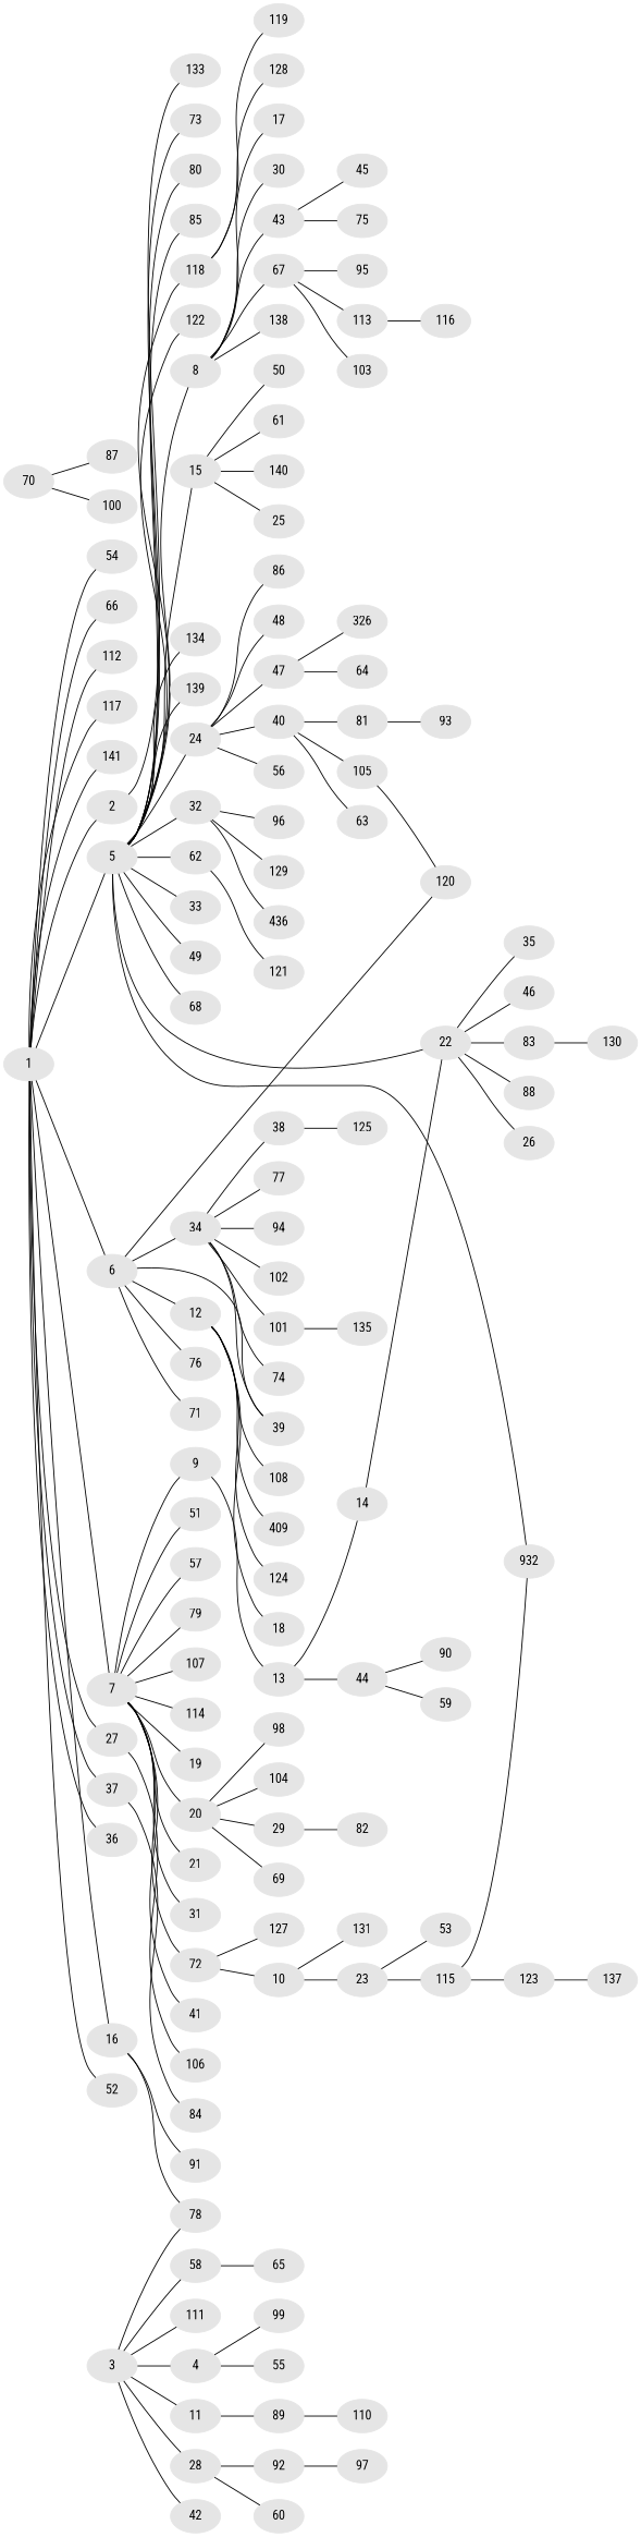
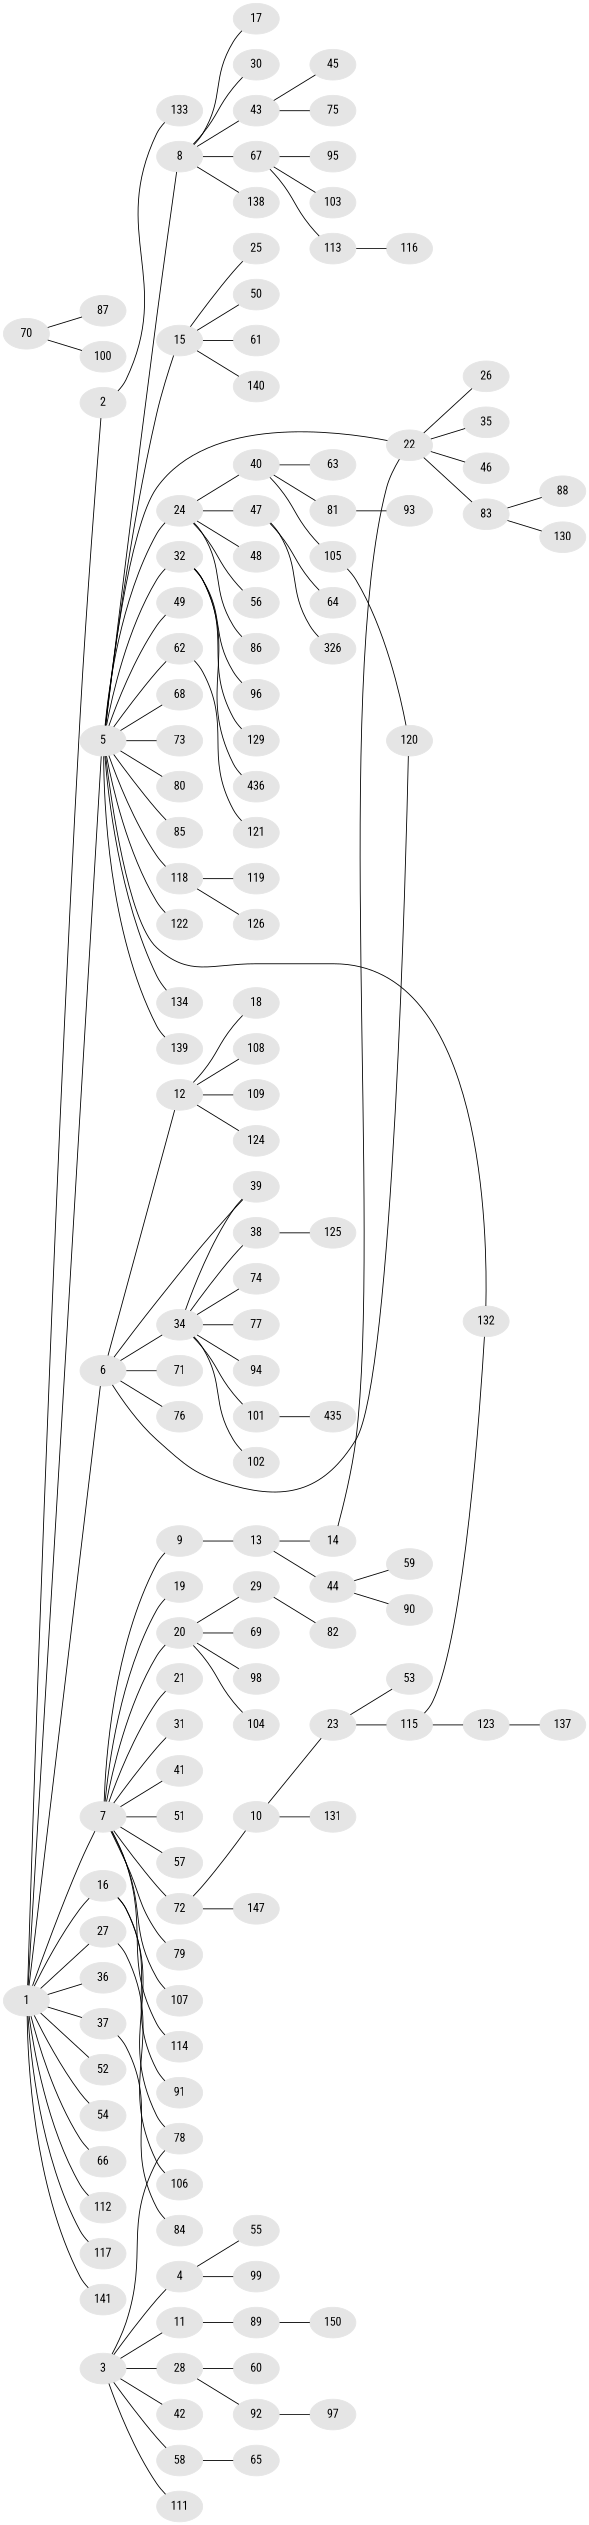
  graph {
    fontname="Roboto Condensed"
    rankdir=LR
    node [color=gray90 fontname="Roboto Condensed" style=filled]
    edge [fontname="Roboto Condensed"]
    1
    2
    5
    6
    7
    16
    27
    36
    37
    52
    54
    66
    112
    117
    141
    133
    3
    4
    11
    28
    42
    58
    78
    111
    8
    15
    22
    24
    32
-   33
    49
    62
    68
    73
    80
    85
    118
    122
-   132 [label=932]
+   132
    134
    139
    12
    34
    39
    71
    76
    120
    9
    19
    20
    21
    31
    41
    51
    57
    72
    79
    107
    114
    91
    106
    84
    55
    99
    89
    60
    92
    65
    17
    30
    43
    67
    138
    25
    50
    61
    140
    26
    35
    46
    83
    88
    40
    47
    48
    56
    86
    96
    129
    n90 [label=436]
    121
    119
-   128
+   128 [label=126]
    18
    108
-   109 [label=409]
+   109
    124
    38
    74
    77
    94
    101
    102
    13
    10
    23
    131
    29
    69
    98
    104
-   127
+   127 [label=147]
    45
    75
    95
    103
    113
    14
    44
    53
    115
-   110
+   110 [label=150]
    59
    90
    82
    130
    123
    63
    81
    105
    64
    n132 [label=326]
    97
    125
-   135
+   135 [label=435]
    93
    70
    87
    100
    116
    137
    1 -- 2
    1 -- 5
    1 -- 6
    1 -- 7
    1 -- 16
    1 -- 27
    1 -- 36
    1 -- 37
    1 -- 52
    1 -- 54
    1 -- 66
    1 -- 112
    1 -- 117
    1 -- 141
    2 -- 133
    5 -- 8
    5 -- 15
    5 -- 22
    5 -- 24
    5 -- 32
-   5 -- 33
    5 -- 49
    5 -- 62
    5 -- 68
    5 -- 73
    5 -- 80
    5 -- 85
    5 -- 118
    5 -- 122
    5 -- 132
    5 -- 134
    5 -- 139
    6 -- 12
    6 -- 34
    6 -- 39
    6 -- 71
    6 -- 76
    6 -- 120
    7 -- 9
    7 -- 19
    7 -- 20
    7 -- 21
    7 -- 31
    7 -- 41
    7 -- 51
    7 -- 57
    7 -- 72
    7 -- 79
    7 -- 107
    7 -- 114
    16 -- 78
    16 -- 91
    27 -- 106
    37 -- 84
    3 -- 4
    3 -- 11
    3 -- 28
    3 -- 42
    3 -- 58
    3 -- 78
    3 -- 111
    4 -- 55
    4 -- 99
    11 -- 89
    28 -- 60
    28 -- 92
    58 -- 65
    8 -- 17
    8 -- 30
    8 -- 43
    8 -- 67
    8 -- 138
    15 -- 25
    15 -- 50
    15 -- 61
    15 -- 140
    22 -- 26
    22 -- 35
    22 -- 46
    22 -- 83
-   22 -- 88
+   83 -- 88
    24 -- 40
    24 -- 47
    24 -- 48
    24 -- 56
    24 -- 86
    32 -- 96
    32 -- 129
    32 -- n90
    62 -- 121
    118 -- 119
    118 -- 128
    12 -- 18
    12 -- 108
    12 -- 109
    12 -- 124
    34 -- 39
    34 -- 38
    34 -- 74
    34 -- 77
    34 -- 94
    34 -- 101
    34 -- 102
    9 -- 13
    20 -- 29
    20 -- 69
    20 -- 98
    20 -- 104
    72 -- 10
    72 -- 127
    89 -- 110
    92 -- 97
    43 -- 45
    43 -- 75
    67 -- 95
    67 -- 103
    67 -- 113
    83 -- 130
    40 -- 63
    40 -- 81
    40 -- 105
    47 -- 64
    47 -- n132
    38 -- 125
    101 -- 135
    13 -- 14
    13 -- 44
    10 -- 23
    10 -- 131
    23 -- 53
    23 -- 115
    29 -- 82
    113 -- 116
    14 -- 22
    44 -- 59
    44 -- 90
    115 -- 132
    115 -- 123
    123 -- 137
    81 -- 93
    105 -- 120
    70 -- 87
    70 -- 100
  }
